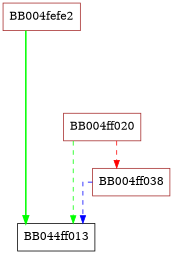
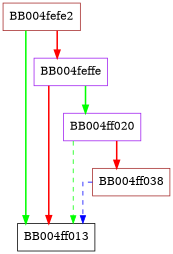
  digraph {
    splines=ortho
    node [color=brown shape=box]
    edge [color=green style=bold]
-   BB004ff013 [color=black label=BB044ff013]
+   BB004ff013 [color=black]
    BB004fefe2
-   BB004ff020
+   BB004feffe [color=purple]
+   BB004ff020 [color=purple]
    BB004ff038
    BB004fefe2 -> BB004ff013
+   BB004fefe2 -> BB004feffe [color=red]
+   BB004feffe -> BB004ff013 [color=red]
+   BB004feffe -> BB004ff020
    BB004ff020 -> BB004ff013 [style=dashed]
-   BB004ff020 -> BB004ff038 [color=red style=dashed]
+   BB004ff020 -> BB004ff038 [color=red]
    BB004ff038 -> BB004ff013 [color=blue style=dashed]
  }
